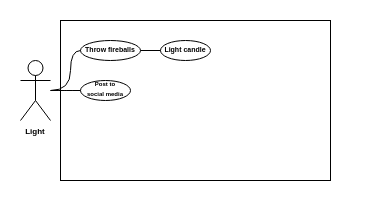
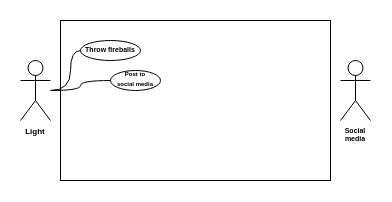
  <mxCell id="0" />
  <mxCell id="1" parent="0" />
  <mxCell id="2" value="" style="rounded=0;whiteSpace=wrap;html=1;fillColor=none;" parent="1" vertex="1"><mxGeometry x="60" y="20" width="270" height="160" as="geometry" /></mxCell>
  <mxCell id="3" style="edgeStyle=orthogonalEdgeStyle;rounded=0;orthogonalLoop=1;jettySize=auto;html=1;entryX=0;entryY=0.5;entryDx=0;entryDy=0;fontSize=8;curved=1;startSize=6;endArrow=none;endFill=0;" parent="1" source="5" target="7" edge="1"><mxGeometry relative="1" as="geometry" /></mxCell>
  <mxCell id="4" style="edgeStyle=orthogonalEdgeStyle;curved=1;rounded=0;orthogonalLoop=1;jettySize=auto;html=1;entryX=0;entryY=0.5;entryDx=0;entryDy=0;startSize=6;endArrow=none;endFill=0;fontSize=8;" parent="1" source="5" target="10" edge="1"><mxGeometry relative="1" as="geometry" /></mxCell>
  <mxCell id="5" value="Light" style="shape=umlActor;verticalLabelPosition=bottom;labelBackgroundColor=#ffffff;verticalAlign=top;fontSize=8;fontStyle=1;html=1;whiteSpace=wrap;" parent="1" vertex="1"><mxGeometry x="20" y="60" width="30" height="60" as="geometry" /></mxCell>
- <mxCell id="6" style="edgeStyle=orthogonalEdgeStyle;curved=1;rounded=0;orthogonalLoop=1;jettySize=auto;html=1;startSize=6;endArrow=none;endFill=0;fontSize=8;" parent="1" source="7" target="8" edge="1"><mxGeometry relative="1" as="geometry" /></mxCell>
  <mxCell id="7" value="Throw fireballs" style="ellipse;whiteSpace=wrap;html=1;fillColor=none;fontSize=7;fontStyle=1" parent="1" vertex="1"><mxGeometry x="80" y="40" width="60" height="20" as="geometry" /></mxCell>
- <mxCell id="8" value="Light candle" style="ellipse;whiteSpace=wrap;html=1;fillColor=none;fontStyle=1;fontSize=7;" parent="1" vertex="1"><mxGeometry x="160" y="40" width="50" height="20" as="geometry" /></mxCell>
- <mxCell id="10" value="&lt;h6 style=&quot;font-size: 6px ; line-height: 10%&quot;&gt;&lt;p&gt;&lt;span style=&quot;line-height: 60%&quot;&gt;Post to&lt;/span&gt;&lt;/p&gt;&lt;div&gt;&lt;span style=&quot;line-height: 60%&quot;&gt;social media&lt;/span&gt;&lt;/div&gt;&lt;/h6&gt;" style="ellipse;whiteSpace=wrap;html=1;fillColor=none;verticalAlign=middle;align=center;labelPosition=center;verticalLabelPosition=middle;spacingBottom=3;spacing=0;spacingTop=0;fontStyle=0" parent="1" vertex="1"><mxGeometry x="80" y="80" width="50" height="20" as="geometry" /></mxCell>
+ <mxCell id="9" value="Social media" style="shape=umlActor;verticalLabelPosition=bottom;labelBackgroundColor=#ffffff;verticalAlign=top;html=1;fontSize=7;fontStyle=1;whiteSpace=wrap;" parent="1" vertex="1"><mxGeometry x="340" y="60" width="30" height="60" as="geometry" /></mxCell>
+ <mxCell id="10" value="&lt;h6 style=&quot;font-size: 6px ; line-height: 10%&quot;&gt;&lt;p&gt;&lt;span style=&quot;line-height: 60%&quot;&gt;Post to&lt;/span&gt;&lt;/p&gt;&lt;div&gt;&lt;span style=&quot;line-height: 60%&quot;&gt;social media&lt;/span&gt;&lt;/div&gt;&lt;/h6&gt;" style="ellipse;whiteSpace=wrap;html=1;fillColor=none;verticalAlign=middle;align=center;labelPosition=center;verticalLabelPosition=middle;spacingBottom=3;spacing=0;spacingTop=0;fontStyle=0" parent="1" vertex="1"><mxGeometry x="110" y="70" width="50" height="20" as="geometry" /></mxCell>
